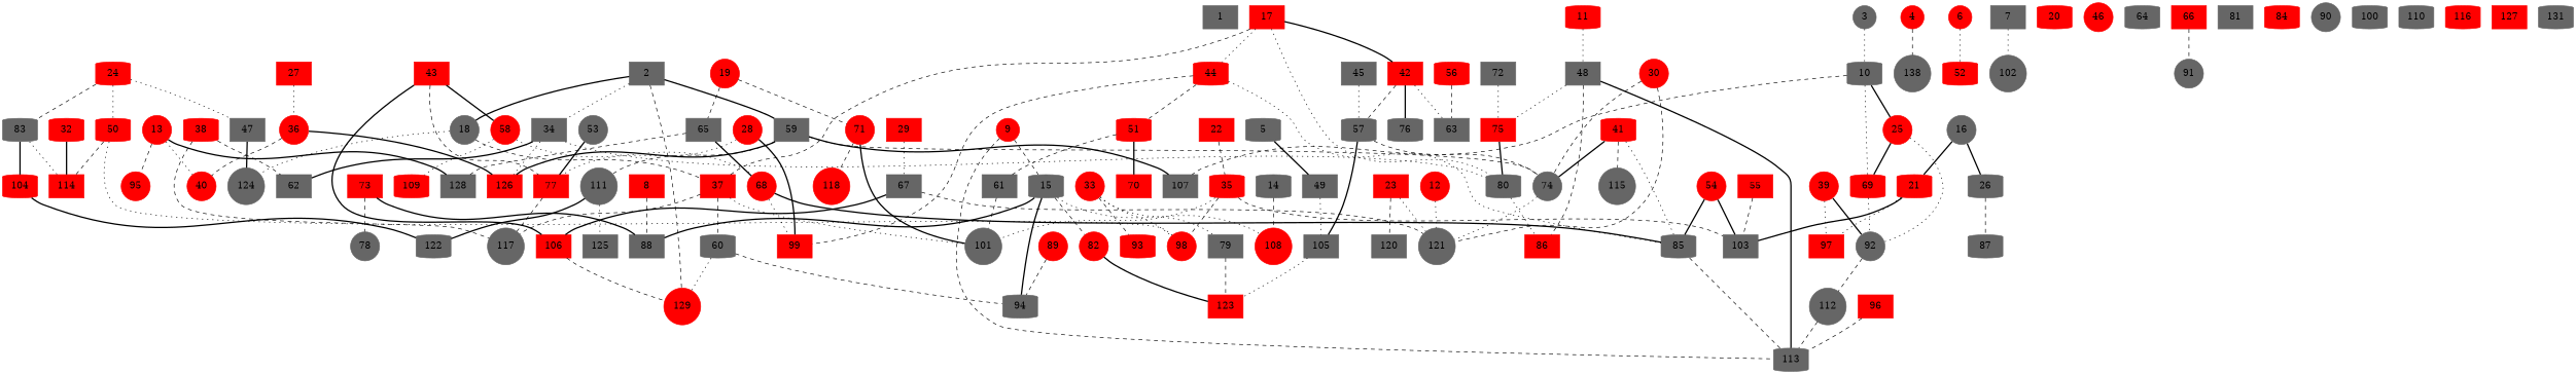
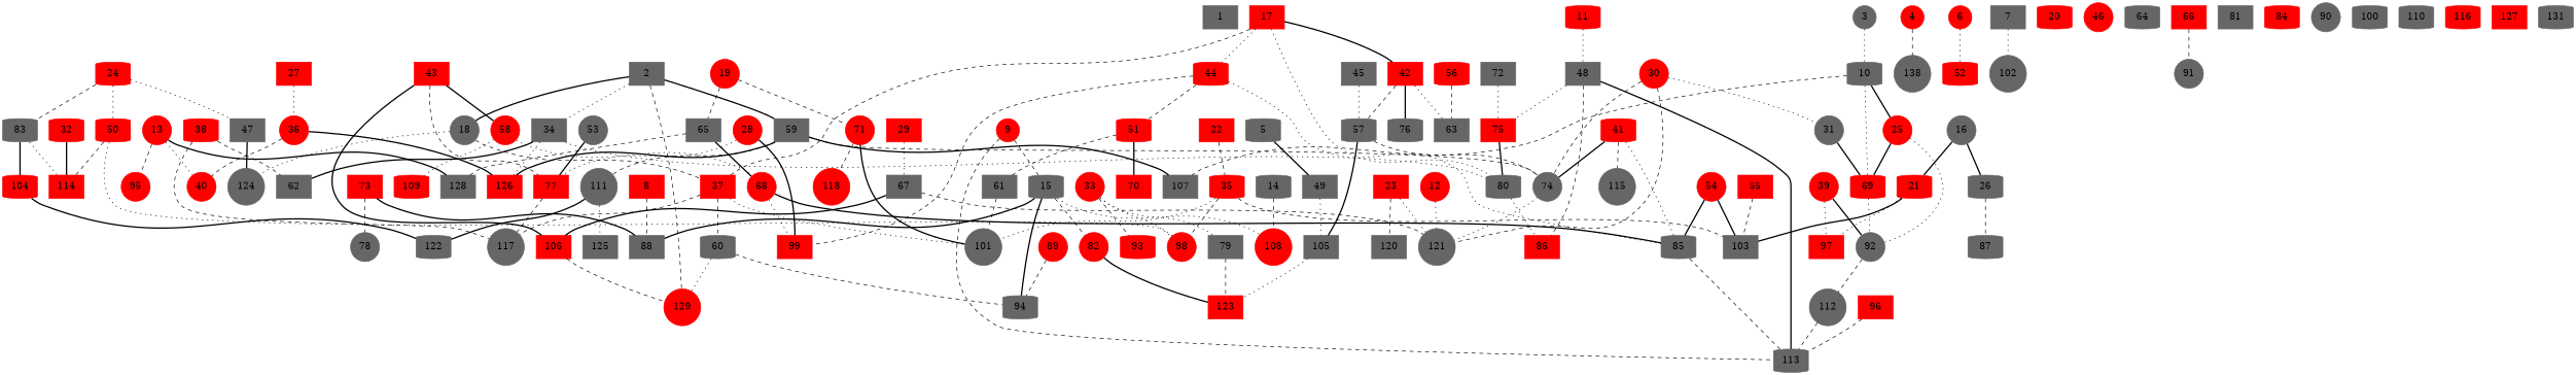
  graph {
    node [color=red shape=box style=filled]
    edge [style=dashed]
    1 [color=gray40]
    2 [color=gray40]
    18 [color=gray40 shape=circle]
    34 [color=gray40]
    59 [color=gray40]
    129 [shape=circle]
    37
    124 [color=gray40 shape=circle]
    80 [color=gray40 shape=cylinder]
    62 [color=gray40]
    126
    107 [color=gray40]
    74 [color=gray40 shape=circle]
    111 [color=gray40 shape=circle]
    3 [color=gray40 shape=circle]
    10 [color=gray40 shape=cylinder]
    25 [shape=circle]
    69 [shape=cylinder]
    4 [shape=circle]
    n20 [color=gray40 label=138 shape=circle]
    5 [color=gray40 shape=cylinder]
    49 [color=gray40]
    105 [color=gray40]
    6 [shape=circle]
    52 [shape=cylinder]
    7 [color=gray40]
    102 [color=gray40 shape=circle]
    88 [color=gray40]
    8
    9 [shape=circle]
    15 [color=gray40 shape=cylinder]
    113 [color=gray40 shape=cylinder]
    108 [shape=circle]
    82 [shape=circle]
    94 [color=gray40 shape=cylinder]
    92 [color=gray40 shape=circle]
    11 [shape=cylinder]
    48 [color=gray40]
    75
    86
    12 [shape=circle]
    121 [color=gray40 shape=circle]
    13 [shape=circle]
    40 [shape=circle]
    95 [shape=circle]
    128 [color=gray40]
    14 [color=gray40 shape=cylinder]
    123
    16 [color=gray40 shape=circle]
    21 [shape=cylinder]
    26 [color=gray40 shape=cylinder]
    97
    103 [color=gray40]
    87 [color=gray40 shape=cylinder]
    17
    42
    44 [shape=cylinder]
    101 [color=gray40 shape=circle]
    60 [color=gray40 shape=cylinder]
    117 [color=gray40 shape=circle]
    57 [color=gray40 shape=cylinder]
    63 [color=gray40]
    76 [color=gray40 shape=cylinder]
    99
    85 [color=gray40 shape=cylinder]
    51 [shape=cylinder]
    19 [shape=circle]
    65 [color=gray40]
    71 [shape=circle]
    68 [shape=circle]
    118 [shape=circle]
    20 [shape=cylinder]
    35 [shape=cylinder]
    22
    98 [shape=circle]
    23
    120 [color=gray40]
    24 [shape=cylinder]
    47 [color=gray40]
    50 [shape=cylinder]
    83 [color=gray40 shape=cylinder]
    114
    104 [shape=cylinder]
    112 [color=gray40 shape=circle]
    36 [shape=circle]
    27
    28 [shape=circle]
    77
    67 [color=gray40]
    29
    106
    30 [shape=circle]
+   31 [color=gray40 shape=circle]
    32 [shape=cylinder]
    33 [shape=circle]
    79 [color=gray40]
    93 [shape=cylinder]
    38 [shape=cylinder]
    39 [shape=circle]
    41 [shape=cylinder]
    115 [color=gray40 shape=circle]
    43
    58 [shape=circle]
    109 [shape=cylinder]
    61 [color=gray40]
    70
    45 [color=gray40]
    46 [shape=circle]
    53 [color=gray40 shape=circle]
    54 [shape=circle]
    55
    56 [shape=cylinder]
    122 [color=gray40 shape=cylinder]
    125 [color=gray40]
    64 [color=gray40 shape=cylinder]
    91 [color=gray40 shape=circle]
    66
    72 [color=gray40]
    73
    78 [color=gray40 shape=circle]
    81 [color=gray40]
    84 [shape=cylinder]
    89 [shape=circle]
    90 [color=gray40 shape=circle]
    96
    100 [color=gray40 shape=cylinder]
    110 [color=gray40 shape=cylinder]
    116 [shape=cylinder]
    127
    131 [color=gray40 shape=cylinder]
    2 -- 18 [style=bold]
    2 -- 34 [style=dotted]
    2 -- 59 [style=bold]
    2 -- 129
    18 -- 37
    18 -- 124 [style=dotted]
    34 -- 80 [style=dotted]
    34 -- 62 [style=bold]
    34 -- 126 [style=dotted]
    59 -- 126 [style=bold]
    59 -- 107 [style=bold]
    59 -- 74
    59 -- 111
    37 -- 101 [style=dotted]
    37 -- 60
    37 -- 117
    80 -- 86 [style=dotted]
    74 -- 121 [style=dotted]
    111 -- 122 [style=bold]
    111 -- 125 [style=dotted]
    3 -- 10 [style=dotted]
    10 -- 107
    10 -- 25 [style=bold]
    10 -- 69 [style=dotted]
    25 -- 69 [style=bold]
    25 -- 92 [style=dotted]
    69 -- 92 [style=dotted]
    4 -- n20
    5 -- 49 [style=bold]
    49 -- 105 [style=dotted]
    105 -- 123 [style=dotted]
    6 -- 52 [style=dotted]
    7 -- 102 [style=dotted]
    8 -- 88
    9 -- 15
    9 -- 113
    15 -- 88 [style=bold]
    15 -- 108 [style=dotted]
    15 -- 82
    15 -- 94 [style=bold]
    82 -- 123 [style=bold]
    92 -- 112
    11 -- 48 [style=dotted]
    48 -- 113 [style=bold]
    48 -- 75 [style=dotted]
    48 -- 86
    75 -- 80 [style=bold]
    12 -- 121 [style=dotted]
    13 -- 40 [style=dotted]
    13 -- 95
    13 -- 128 [style=bold]
    14 -- 108
    16 -- 21 [style=bold]
    16 -- 26 [style=bold]
    21 -- 97 [style=dotted]
    21 -- 103 [style=bold]
    26 -- 87
    17 -- 37
    17 -- 80 [style=dotted]
    17 -- 42 [style=bold]
    17 -- 44 [style=dotted]
    42 -- 57
    42 -- 63 [style=dotted]
    42 -- 76 [style=bold]
    44 -- 99
    44 -- 85 [style=dotted]
    44 -- 51
    60 -- 129 [style=dotted]
    60 -- 94
    57 -- 74
    57 -- 105 [style=bold]
    85 -- 113
    51 -- 61
    51 -- 70 [style=bold]
    19 -- 65
    19 -- 71
    65 -- 128
    65 -- 68 [style=bold]
    71 -- 101 [style=bold]
    71 -- 118
    68 -- 99 [style=dotted]
    68 -- 85 [style=bold]
    35 -- 103
    35 -- 101 [style=dotted]
    35 -- 98
    22 -- 35
    23 -- 121 [style=dotted]
    23 -- 120
    24 -- 47 [style=dotted]
    24 -- 50 [style=dotted]
    24 -- 83
    47 -- 124 [style=bold]
    50 -- 98 [style=dotted]
    50 -- 114
    83 -- 114 [style=dotted]
    83 -- 104 [style=bold]
    104 -- 122 [style=bold]
    112 -- 113
    36 -- 126 [style=bold]
    36 -- 40
    27 -- 36 [style=dotted]
    28 -- 99 [style=bold]
    28 -- 77 [style=dotted]
    77 -- 117
    67 -- 121
    67 -- 106 [style=bold]
    29 -- 67 [style=dotted]
    106 -- 129
    30 -- 74
    30 -- 121
+   30 -- 31 [style=dotted]
+   31 -- 69 [style=bold]
    32 -- 114 [style=bold]
    33 -- 98 [style=dotted]
    33 -- 79 [style=dotted]
    33 -- 93
    79 -- 123
    38 -- 62
    38 -- 117
    39 -- 92 [style=bold]
    39 -- 97 [style=dotted]
    41 -- 74 [style=bold]
    41 -- 85 [style=dotted]
    41 -- 115
    43 -- 77
    43 -- 106 [style=bold]
    43 -- 58 [style=bold]
    58 -- 68 [style=dotted]
    58 -- 109 [style=dotted]
    61 -- 101
    45 -- 57 [style=dotted]
    53 -- 77 [style=bold]
    54 -- 103 [style=bold]
    54 -- 85 [style=bold]
    55 -- 103
    56 -- 63
    66 -- 91
    72 -- 75 [style=dotted]
    73 -- 88 [style=bold]
    73 -- 78
    89 -- 94
    96 -- 113
  }
